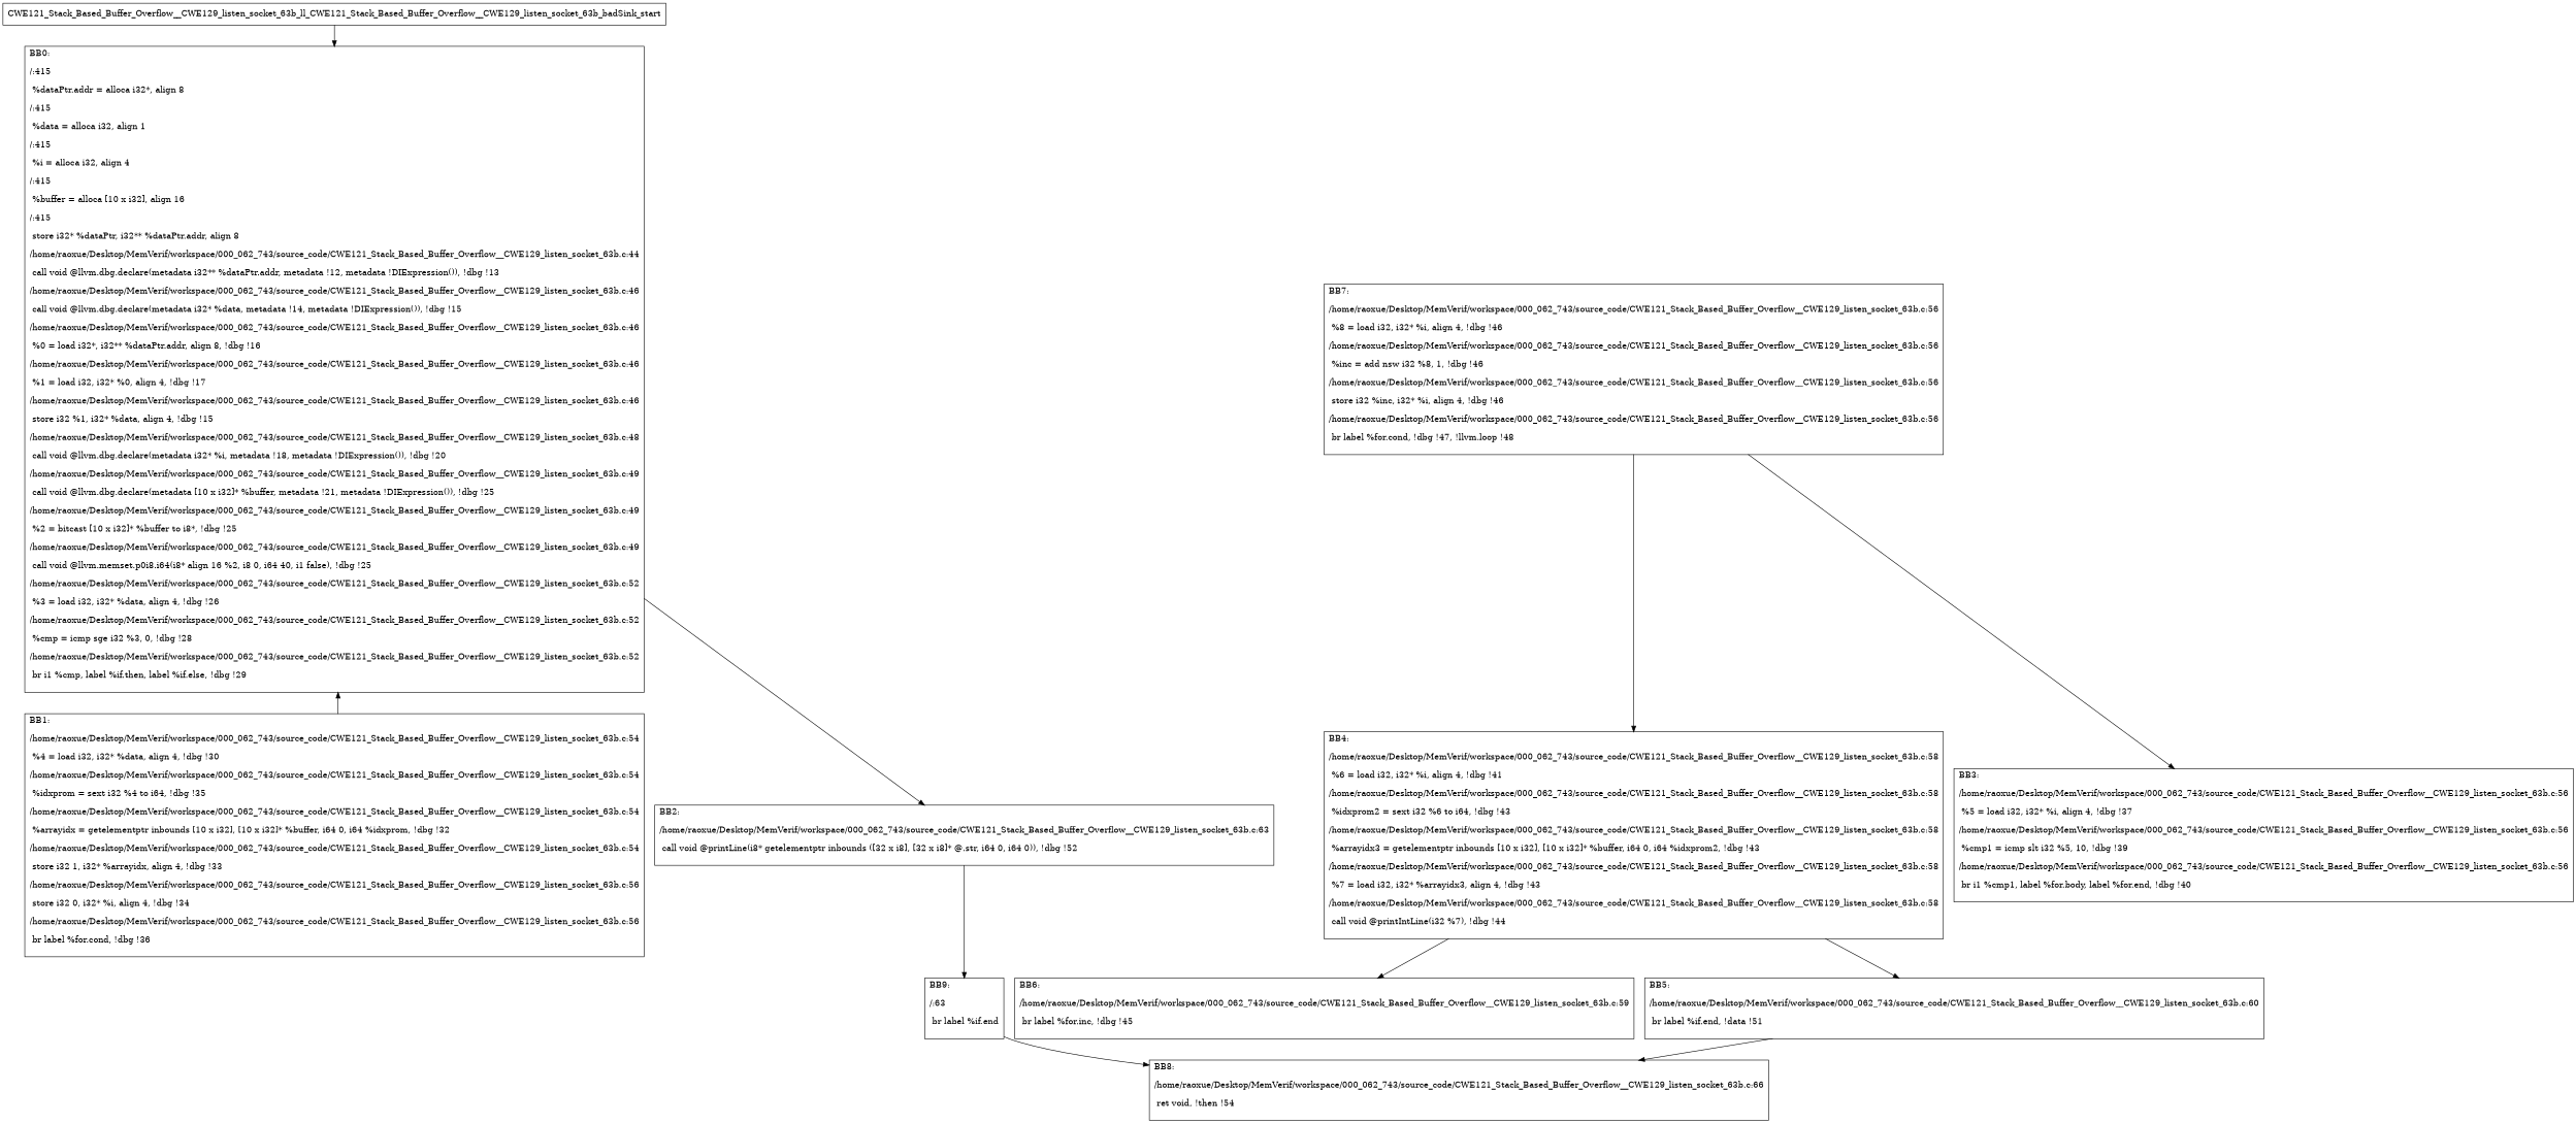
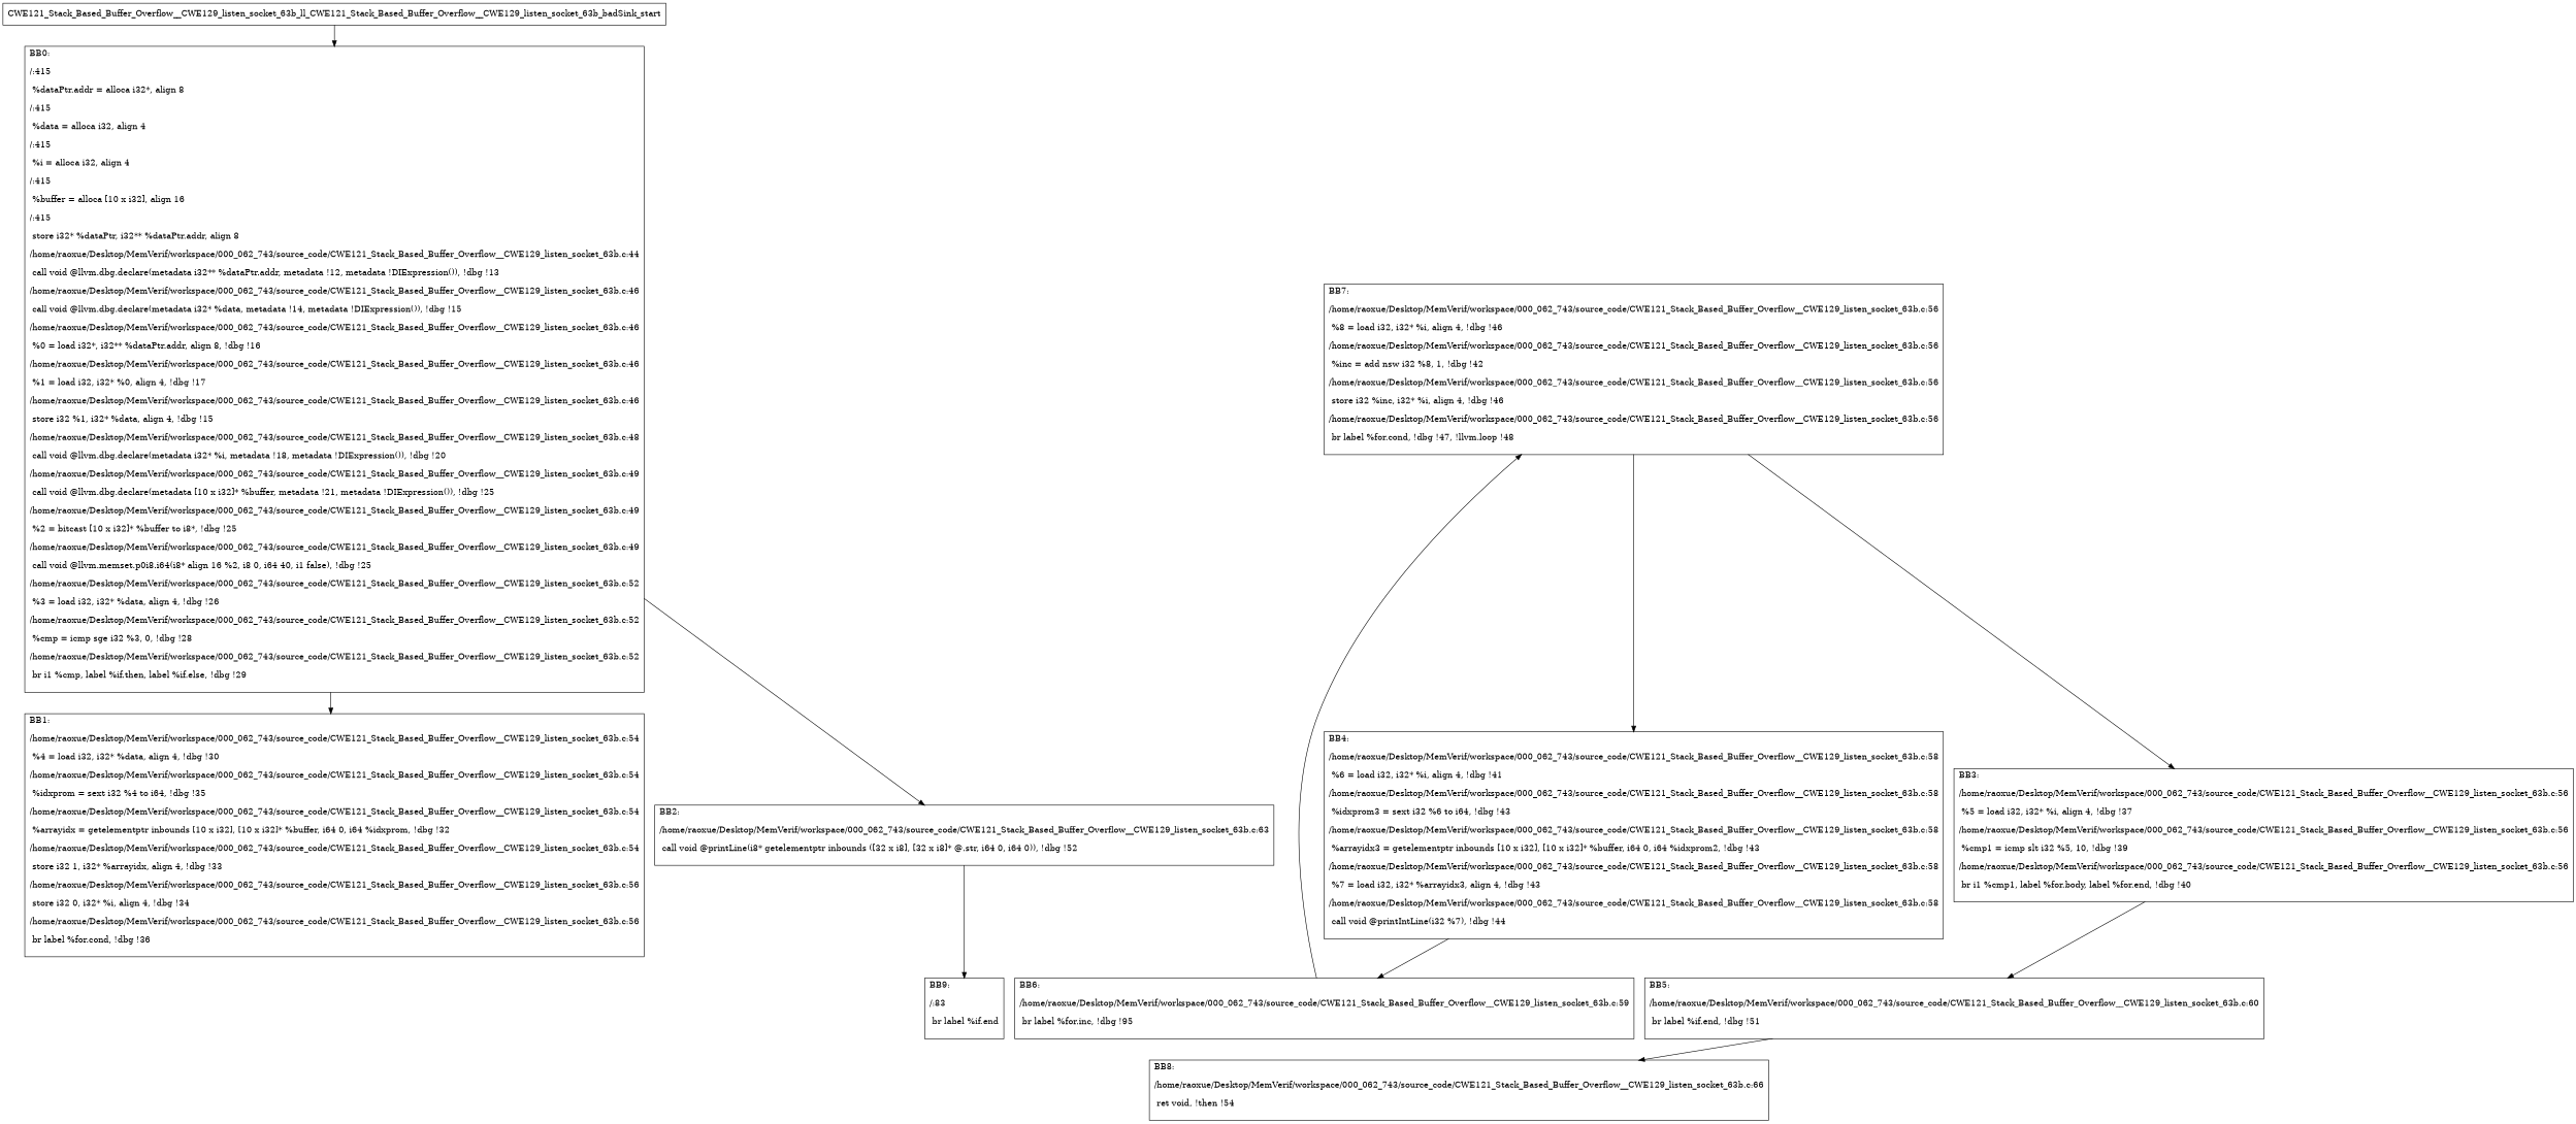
  digraph {
    node [shape=record]
    n1 [label="{CWE121_Stack_Based_Buffer_Overflow__CWE129_listen_socket_63b_ll_CWE121_Stack_Based_Buffer_Overflow__CWE129_listen_socket_63b_badSink_start}"]
-   n2 [label="{BB0:\l\l/:415\l\n  %dataPtr.addr = alloca i32*, align 8\l\n/:415\l\n  %data = alloca i32, align 1\l\n/:415\l\n  %i = alloca i32, align 4\l\n/:415\l\n  %buffer = alloca [10 x i32], align 16\l\n/:415\l\n  store i32* %dataPtr, i32** %dataPtr.addr, align 8\l\n/home/raoxue/Desktop/MemVerif/workspace/000_062_743/source_code/CWE121_Stack_Based_Buffer_Overflow__CWE129_listen_socket_63b.c:44\l\n  call void @llvm.dbg.declare(metadata i32** %dataPtr.addr, metadata !12, metadata !DIExpression()), !dbg !13\l\n/home/raoxue/Desktop/MemVerif/workspace/000_062_743/source_code/CWE121_Stack_Based_Buffer_Overflow__CWE129_listen_socket_63b.c:46\l\n  call void @llvm.dbg.declare(metadata i32* %data, metadata !14, metadata !DIExpression()), !dbg !15\l\n/home/raoxue/Desktop/MemVerif/workspace/000_062_743/source_code/CWE121_Stack_Based_Buffer_Overflow__CWE129_listen_socket_63b.c:46\l\n  %0 = load i32*, i32** %dataPtr.addr, align 8, !dbg !16\l\n/home/raoxue/Desktop/MemVerif/workspace/000_062_743/source_code/CWE121_Stack_Based_Buffer_Overflow__CWE129_listen_socket_63b.c:46\l\n  %1 = load i32, i32* %0, align 4, !dbg !17\l\n/home/raoxue/Desktop/MemVerif/workspace/000_062_743/source_code/CWE121_Stack_Based_Buffer_Overflow__CWE129_listen_socket_63b.c:46\l\n  store i32 %1, i32* %data, align 4, !dbg !15\l\n/home/raoxue/Desktop/MemVerif/workspace/000_062_743/source_code/CWE121_Stack_Based_Buffer_Overflow__CWE129_listen_socket_63b.c:48\l\n  call void @llvm.dbg.declare(metadata i32* %i, metadata !18, metadata !DIExpression()), !dbg !20\l\n/home/raoxue/Desktop/MemVerif/workspace/000_062_743/source_code/CWE121_Stack_Based_Buffer_Overflow__CWE129_listen_socket_63b.c:49\l\n  call void @llvm.dbg.declare(metadata [10 x i32]* %buffer, metadata !21, metadata !DIExpression()), !dbg !25\l\n/home/raoxue/Desktop/MemVerif/workspace/000_062_743/source_code/CWE121_Stack_Based_Buffer_Overflow__CWE129_listen_socket_63b.c:49\l\n  %2 = bitcast [10 x i32]* %buffer to i8*, !dbg !25\l\n/home/raoxue/Desktop/MemVerif/workspace/000_062_743/source_code/CWE121_Stack_Based_Buffer_Overflow__CWE129_listen_socket_63b.c:49\l\n  call void @llvm.memset.p0i8.i64(i8* align 16 %2, i8 0, i64 40, i1 false), !dbg !25\l\n/home/raoxue/Desktop/MemVerif/workspace/000_062_743/source_code/CWE121_Stack_Based_Buffer_Overflow__CWE129_listen_socket_63b.c:52\l\n  %3 = load i32, i32* %data, align 4, !dbg !26\l\n/home/raoxue/Desktop/MemVerif/workspace/000_062_743/source_code/CWE121_Stack_Based_Buffer_Overflow__CWE129_listen_socket_63b.c:52\l\n  %cmp = icmp sge i32 %3, 0, !dbg !28\l\n/home/raoxue/Desktop/MemVerif/workspace/000_062_743/source_code/CWE121_Stack_Based_Buffer_Overflow__CWE129_listen_socket_63b.c:52\l\n  br i1 %cmp, label %if.then, label %if.else, !dbg !29\l\n}"]
+   n2 [label="{BB0:\l\l/:415\l\n  %dataPtr.addr = alloca i32*, align 8\l\n/:415\l\n  %data = alloca i32, align 4\l\n/:415\l\n  %i = alloca i32, align 4\l\n/:415\l\n  %buffer = alloca [10 x i32], align 16\l\n/:415\l\n  store i32* %dataPtr, i32** %dataPtr.addr, align 8\l\n/home/raoxue/Desktop/MemVerif/workspace/000_062_743/source_code/CWE121_Stack_Based_Buffer_Overflow__CWE129_listen_socket_63b.c:44\l\n  call void @llvm.dbg.declare(metadata i32** %dataPtr.addr, metadata !12, metadata !DIExpression()), !dbg !13\l\n/home/raoxue/Desktop/MemVerif/workspace/000_062_743/source_code/CWE121_Stack_Based_Buffer_Overflow__CWE129_listen_socket_63b.c:46\l\n  call void @llvm.dbg.declare(metadata i32* %data, metadata !14, metadata !DIExpression()), !dbg !15\l\n/home/raoxue/Desktop/MemVerif/workspace/000_062_743/source_code/CWE121_Stack_Based_Buffer_Overflow__CWE129_listen_socket_63b.c:46\l\n  %0 = load i32*, i32** %dataPtr.addr, align 8, !dbg !16\l\n/home/raoxue/Desktop/MemVerif/workspace/000_062_743/source_code/CWE121_Stack_Based_Buffer_Overflow__CWE129_listen_socket_63b.c:46\l\n  %1 = load i32, i32* %0, align 4, !dbg !17\l\n/home/raoxue/Desktop/MemVerif/workspace/000_062_743/source_code/CWE121_Stack_Based_Buffer_Overflow__CWE129_listen_socket_63b.c:46\l\n  store i32 %1, i32* %data, align 4, !dbg !15\l\n/home/raoxue/Desktop/MemVerif/workspace/000_062_743/source_code/CWE121_Stack_Based_Buffer_Overflow__CWE129_listen_socket_63b.c:48\l\n  call void @llvm.dbg.declare(metadata i32* %i, metadata !18, metadata !DIExpression()), !dbg !20\l\n/home/raoxue/Desktop/MemVerif/workspace/000_062_743/source_code/CWE121_Stack_Based_Buffer_Overflow__CWE129_listen_socket_63b.c:49\l\n  call void @llvm.dbg.declare(metadata [10 x i32]* %buffer, metadata !21, metadata !DIExpression()), !dbg !25\l\n/home/raoxue/Desktop/MemVerif/workspace/000_062_743/source_code/CWE121_Stack_Based_Buffer_Overflow__CWE129_listen_socket_63b.c:49\l\n  %2 = bitcast [10 x i32]* %buffer to i8*, !dbg !25\l\n/home/raoxue/Desktop/MemVerif/workspace/000_062_743/source_code/CWE121_Stack_Based_Buffer_Overflow__CWE129_listen_socket_63b.c:49\l\n  call void @llvm.memset.p0i8.i64(i8* align 16 %2, i8 0, i64 40, i1 false), !dbg !25\l\n/home/raoxue/Desktop/MemVerif/workspace/000_062_743/source_code/CWE121_Stack_Based_Buffer_Overflow__CWE129_listen_socket_63b.c:52\l\n  %3 = load i32, i32* %data, align 4, !dbg !26\l\n/home/raoxue/Desktop/MemVerif/workspace/000_062_743/source_code/CWE121_Stack_Based_Buffer_Overflow__CWE129_listen_socket_63b.c:52\l\n  %cmp = icmp sge i32 %3, 0, !dbg !28\l\n/home/raoxue/Desktop/MemVerif/workspace/000_062_743/source_code/CWE121_Stack_Based_Buffer_Overflow__CWE129_listen_socket_63b.c:52\l\n  br i1 %cmp, label %if.then, label %if.else, !dbg !29\l\n}"]
    n3 [label="{BB1:\l\l/home/raoxue/Desktop/MemVerif/workspace/000_062_743/source_code/CWE121_Stack_Based_Buffer_Overflow__CWE129_listen_socket_63b.c:54\l\n  %4 = load i32, i32* %data, align 4, !dbg !30\l\n/home/raoxue/Desktop/MemVerif/workspace/000_062_743/source_code/CWE121_Stack_Based_Buffer_Overflow__CWE129_listen_socket_63b.c:54\l\n  %idxprom = sext i32 %4 to i64, !dbg !35\l\n/home/raoxue/Desktop/MemVerif/workspace/000_062_743/source_code/CWE121_Stack_Based_Buffer_Overflow__CWE129_listen_socket_63b.c:54\l\n  %arrayidx = getelementptr inbounds [10 x i32], [10 x i32]* %buffer, i64 0, i64 %idxprom, !dbg !32\l\n/home/raoxue/Desktop/MemVerif/workspace/000_062_743/source_code/CWE121_Stack_Based_Buffer_Overflow__CWE129_listen_socket_63b.c:54\l\n  store i32 1, i32* %arrayidx, align 4, !dbg !33\l\n/home/raoxue/Desktop/MemVerif/workspace/000_062_743/source_code/CWE121_Stack_Based_Buffer_Overflow__CWE129_listen_socket_63b.c:56\l\n  store i32 0, i32* %i, align 4, !dbg !34\l\n/home/raoxue/Desktop/MemVerif/workspace/000_062_743/source_code/CWE121_Stack_Based_Buffer_Overflow__CWE129_listen_socket_63b.c:56\l\n  br label %for.cond, !dbg !36\l\n}"]
    n4 [label="{BB2:\l\l/home/raoxue/Desktop/MemVerif/workspace/000_062_743/source_code/CWE121_Stack_Based_Buffer_Overflow__CWE129_listen_socket_63b.c:63\l\n  call void @printLine(i8* getelementptr inbounds ([32 x i8], [32 x i8]* @.str, i64 0, i64 0)), !dbg !52\l\n}"]
-   n5 [label="{BB9:\l\l/:63\l\n  br label %if.end\l\n}"]
+   n5 [label="{BB9:\l\l/:83\l\n  br label %if.end\l\n}"]
    n6 [label="{BB3:\l\l/home/raoxue/Desktop/MemVerif/workspace/000_062_743/source_code/CWE121_Stack_Based_Buffer_Overflow__CWE129_listen_socket_63b.c:56\l\n  %5 = load i32, i32* %i, align 4, !dbg !37\l\n/home/raoxue/Desktop/MemVerif/workspace/000_062_743/source_code/CWE121_Stack_Based_Buffer_Overflow__CWE129_listen_socket_63b.c:56\l\n  %cmp1 = icmp slt i32 %5, 10, !dbg !39\l\n/home/raoxue/Desktop/MemVerif/workspace/000_062_743/source_code/CWE121_Stack_Based_Buffer_Overflow__CWE129_listen_socket_63b.c:56\l\n  br i1 %cmp1, label %for.body, label %for.end, !dbg !40\l\n}"]
-   n7 [label="{BB5:\l\l/home/raoxue/Desktop/MemVerif/workspace/000_062_743/source_code/CWE121_Stack_Based_Buffer_Overflow__CWE129_listen_socket_63b.c:60\l\n  br label %if.end, !data !51\l\n}"]
+   n7 [label="{BB5:\l\l/home/raoxue/Desktop/MemVerif/workspace/000_062_743/source_code/CWE121_Stack_Based_Buffer_Overflow__CWE129_listen_socket_63b.c:60\l\n  br label %if.end, !dbg !51\l\n}"]
    n8 [label="{BB8:\l\l/home/raoxue/Desktop/MemVerif/workspace/000_062_743/source_code/CWE121_Stack_Based_Buffer_Overflow__CWE129_listen_socket_63b.c:66\l\n  ret void, !then !54\l\n}"]
-   n9 [label="{BB4:\l\l/home/raoxue/Desktop/MemVerif/workspace/000_062_743/source_code/CWE121_Stack_Based_Buffer_Overflow__CWE129_listen_socket_63b.c:58\l\n  %6 = load i32, i32* %i, align 4, !dbg !41\l\n/home/raoxue/Desktop/MemVerif/workspace/000_062_743/source_code/CWE121_Stack_Based_Buffer_Overflow__CWE129_listen_socket_63b.c:58\l\n  %idxprom2 = sext i32 %6 to i64, !dbg !43\l\n/home/raoxue/Desktop/MemVerif/workspace/000_062_743/source_code/CWE121_Stack_Based_Buffer_Overflow__CWE129_listen_socket_63b.c:58\l\n  %arrayidx3 = getelementptr inbounds [10 x i32], [10 x i32]* %buffer, i64 0, i64 %idxprom2, !dbg !43\l\n/home/raoxue/Desktop/MemVerif/workspace/000_062_743/source_code/CWE121_Stack_Based_Buffer_Overflow__CWE129_listen_socket_63b.c:58\l\n  %7 = load i32, i32* %arrayidx3, align 4, !dbg !43\l\n/home/raoxue/Desktop/MemVerif/workspace/000_062_743/source_code/CWE121_Stack_Based_Buffer_Overflow__CWE129_listen_socket_63b.c:58\l\n  call void @printIntLine(i32 %7), !dbg !44\l\n}"]
-   n10 [label="{BB6:\l\l/home/raoxue/Desktop/MemVerif/workspace/000_062_743/source_code/CWE121_Stack_Based_Buffer_Overflow__CWE129_listen_socket_63b.c:59\l\n  br label %for.inc, !dbg !45\l\n}"]
-   n11 [label="{BB7:\l\l/home/raoxue/Desktop/MemVerif/workspace/000_062_743/source_code/CWE121_Stack_Based_Buffer_Overflow__CWE129_listen_socket_63b.c:56\l\n  %8 = load i32, i32* %i, align 4, !dbg !46\l\n/home/raoxue/Desktop/MemVerif/workspace/000_062_743/source_code/CWE121_Stack_Based_Buffer_Overflow__CWE129_listen_socket_63b.c:56\l\n  %inc = add nsw i32 %8, 1, !dbg !46\l\n/home/raoxue/Desktop/MemVerif/workspace/000_062_743/source_code/CWE121_Stack_Based_Buffer_Overflow__CWE129_listen_socket_63b.c:56\l\n  store i32 %inc, i32* %i, align 4, !dbg !46\l\n/home/raoxue/Desktop/MemVerif/workspace/000_062_743/source_code/CWE121_Stack_Based_Buffer_Overflow__CWE129_listen_socket_63b.c:56\l\n  br label %for.cond, !dbg !47, !llvm.loop !48\l\n}"]
+   n9 [label="{BB4:\l\l/home/raoxue/Desktop/MemVerif/workspace/000_062_743/source_code/CWE121_Stack_Based_Buffer_Overflow__CWE129_listen_socket_63b.c:58\l\n  %6 = load i32, i32* %i, align 4, !dbg !41\l\n/home/raoxue/Desktop/MemVerif/workspace/000_062_743/source_code/CWE121_Stack_Based_Buffer_Overflow__CWE129_listen_socket_63b.c:58\l\n  %idxprom3 = sext i32 %6 to i64, !dbg !43\l\n/home/raoxue/Desktop/MemVerif/workspace/000_062_743/source_code/CWE121_Stack_Based_Buffer_Overflow__CWE129_listen_socket_63b.c:58\l\n  %arrayidx3 = getelementptr inbounds [10 x i32], [10 x i32]* %buffer, i64 0, i64 %idxprom2, !dbg !43\l\n/home/raoxue/Desktop/MemVerif/workspace/000_062_743/source_code/CWE121_Stack_Based_Buffer_Overflow__CWE129_listen_socket_63b.c:58\l\n  %7 = load i32, i32* %arrayidx3, align 4, !dbg !43\l\n/home/raoxue/Desktop/MemVerif/workspace/000_062_743/source_code/CWE121_Stack_Based_Buffer_Overflow__CWE129_listen_socket_63b.c:58\l\n  call void @printIntLine(i32 %7), !dbg !44\l\n}"]
+   n10 [label="{BB6:\l\l/home/raoxue/Desktop/MemVerif/workspace/000_062_743/source_code/CWE121_Stack_Based_Buffer_Overflow__CWE129_listen_socket_63b.c:59\l\n  br label %for.inc, !dbg !95\l\n}"]
+   n11 [label="{BB7:\l\l/home/raoxue/Desktop/MemVerif/workspace/000_062_743/source_code/CWE121_Stack_Based_Buffer_Overflow__CWE129_listen_socket_63b.c:56\l\n  %8 = load i32, i32* %i, align 4, !dbg !46\l\n/home/raoxue/Desktop/MemVerif/workspace/000_062_743/source_code/CWE121_Stack_Based_Buffer_Overflow__CWE129_listen_socket_63b.c:56\l\n  %inc = add nsw i32 %8, 1, !dbg !42\l\n/home/raoxue/Desktop/MemVerif/workspace/000_062_743/source_code/CWE121_Stack_Based_Buffer_Overflow__CWE129_listen_socket_63b.c:56\l\n  store i32 %inc, i32* %i, align 4, !dbg !46\l\n/home/raoxue/Desktop/MemVerif/workspace/000_062_743/source_code/CWE121_Stack_Based_Buffer_Overflow__CWE129_listen_socket_63b.c:56\l\n  br label %for.cond, !dbg !47, !llvm.loop !48\l\n}"]
    n1 -> n2
-   n3 -> n2
+   n2 -> n3
    n2 -> n4
    n4 -> n5
-   n5 -> n8
-   n9 -> n7
+   n6 -> n7
    n7 -> n8
    n9 -> n10
+   n10 -> n11
    n11 -> n6
    n11 -> n9
  }
